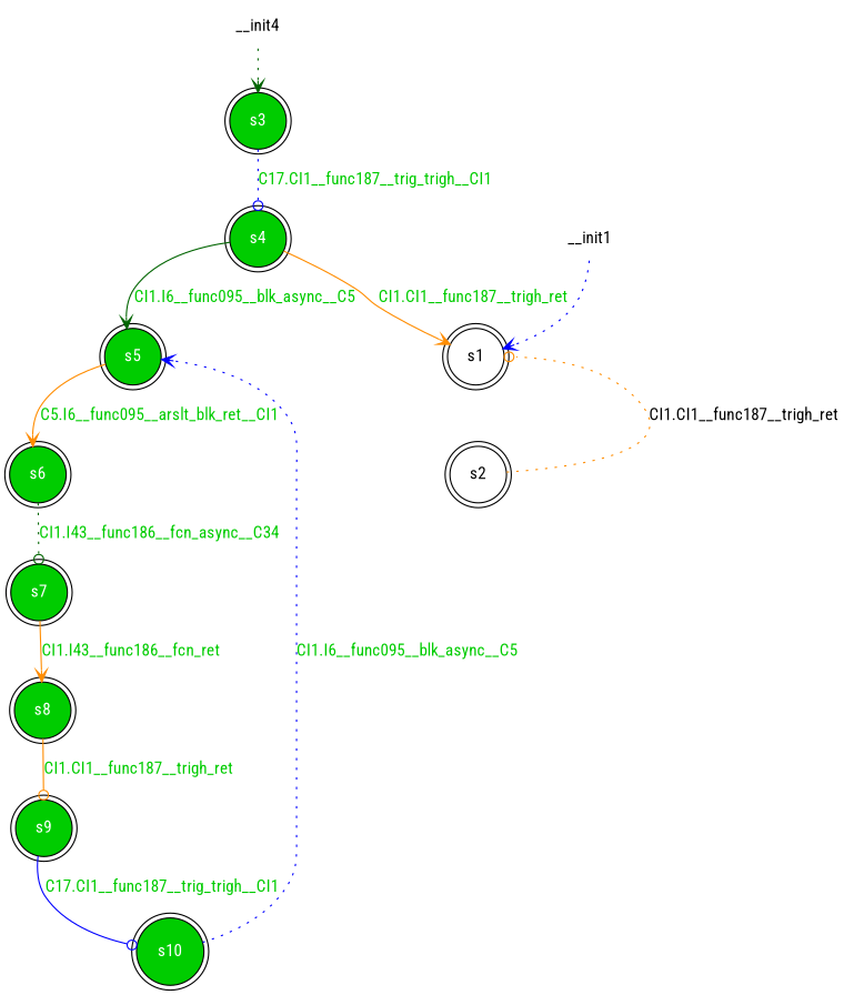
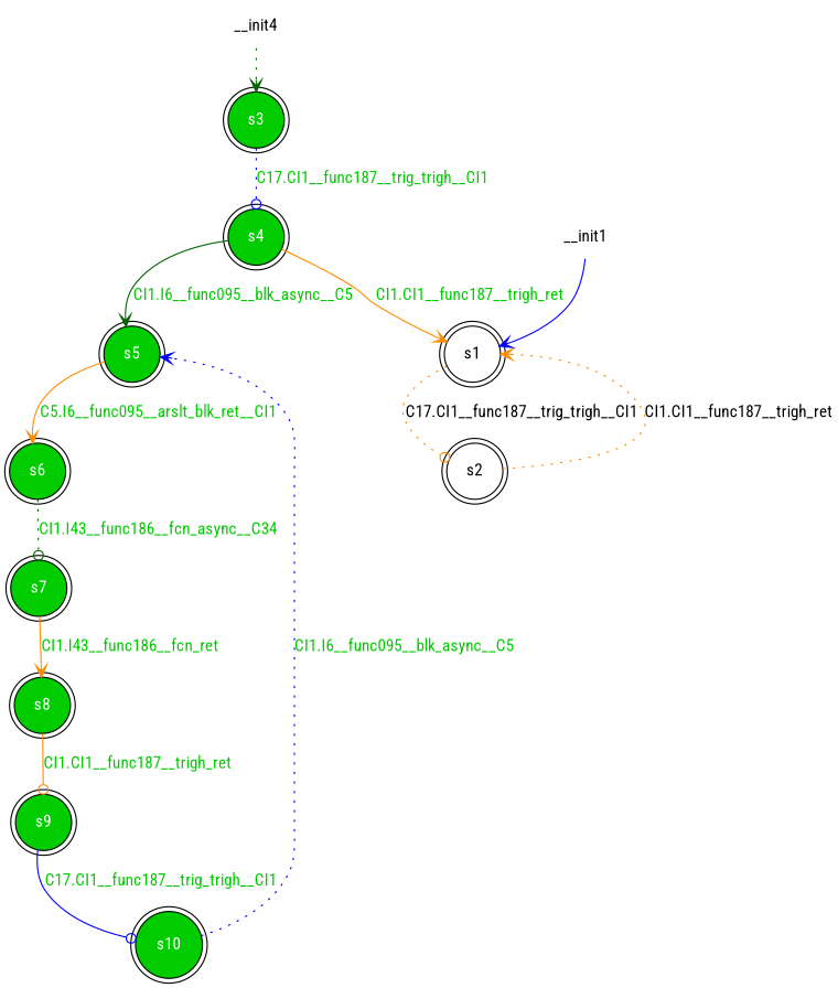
  digraph {
    fontname="Roboto Condensed"
    node [fontname="Roboto Condensed" shape=doublecircle fillcolor="#00cc00" fontcolor="#ffffff" style=filled]
    edge [arrowhead=vee color=darkorange fontname="Roboto Condensed" style=solid]
    n1 [label=<s1> fillcolor="" fontcolor="" style=""]
    n2 [label=<s2> fillcolor="" fontcolor="" style=""]
    n3 [label=<s3>]
    n4 [label=<s4>]
    n5 [label=<s5>]
    n6 [label=<s6>]
    n7 [label=<s7>]
    n8 [label=<s8>]
    n9 [label=<s9>]
    n10 [label=<s10>]
    __init1 [shape=none fillcolor="" fontcolor="" style=""]
    n12 [label=__init4 shape=none fillcolor="" fontcolor="" style=""]
-   n2 -> n1 [arrowhead=odot label=<<font color="#000000">CI1.CI1__func187__trigh_ret</font>> style=dotted]
+   n1 -> n2 [arrowhead=odot label=<<font color="#000000">C17.CI1__func187__trig_trigh__CI1</font>> style=dotted]
+   n2 -> n1 [label=<<font color="#000000">CI1.CI1__func187__trigh_ret</font>> style=dotted]
    n3 -> n4 [arrowhead=odot color=blue label=<<font color="#00cc00">C17.CI1__func187__trig_trigh__CI1</font>> style=dotted]
    n4 -> n1 [label=<<font color="#00cc00">CI1.CI1__func187__trigh_ret</font>>]
    n4 -> n5 [color=darkgreen label=<<font color="#00cc00">CI1.I6__func095__blk_async__C5</font>>]
    n5 -> n6 [label=<<font color="#00cc00">C5.I6__func095__arslt_blk_ret__CI1</font>>]
    n6 -> n7 [arrowhead=odot color=darkgreen label=<<font color="#00cc00">CI1.I43__func186__fcn_async__C34</font>> style=dotted]
    n7 -> n8 [label=<<font color="#00cc00">CI1.I43__func186__fcn_ret</font>>]
    n8 -> n9 [arrowhead=odot label=<<font color="#00cc00">CI1.CI1__func187__trigh_ret</font>>]
    n9 -> n10 [arrowhead=odot color=blue label=<<font color="#00cc00">C17.CI1__func187__trig_trigh__CI1</font>>]
    n10 -> n5 [color=blue label=<<font color="#00cc00">CI1.I6__func095__blk_async__C5</font>> style=dotted]
-   __init1 -> n1 [color=blue style=dotted]
+   __init1 -> n1 [color=blue]
    n12 -> n3 [color=darkgreen style=dotted]
  }
